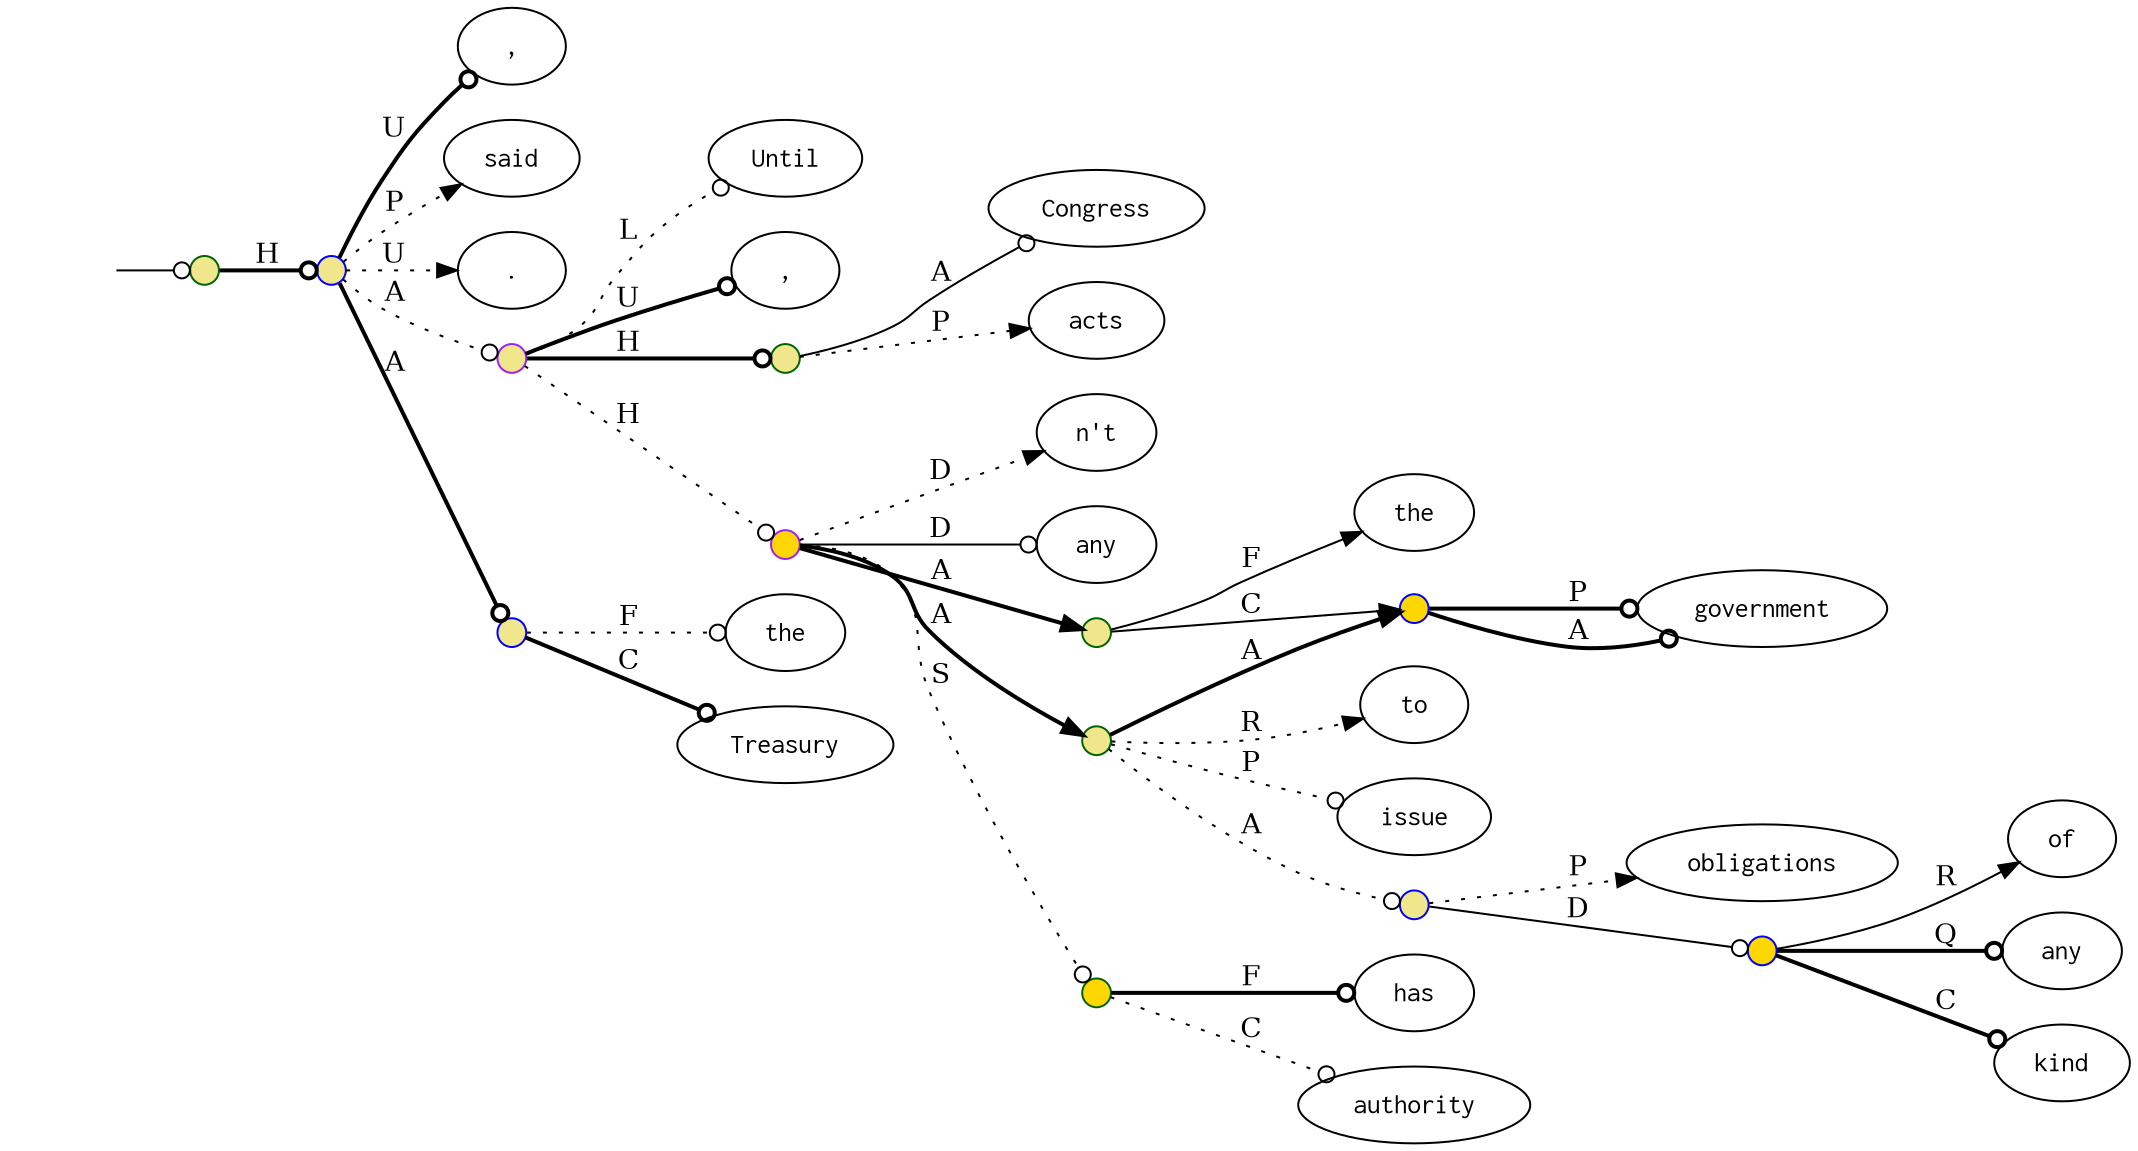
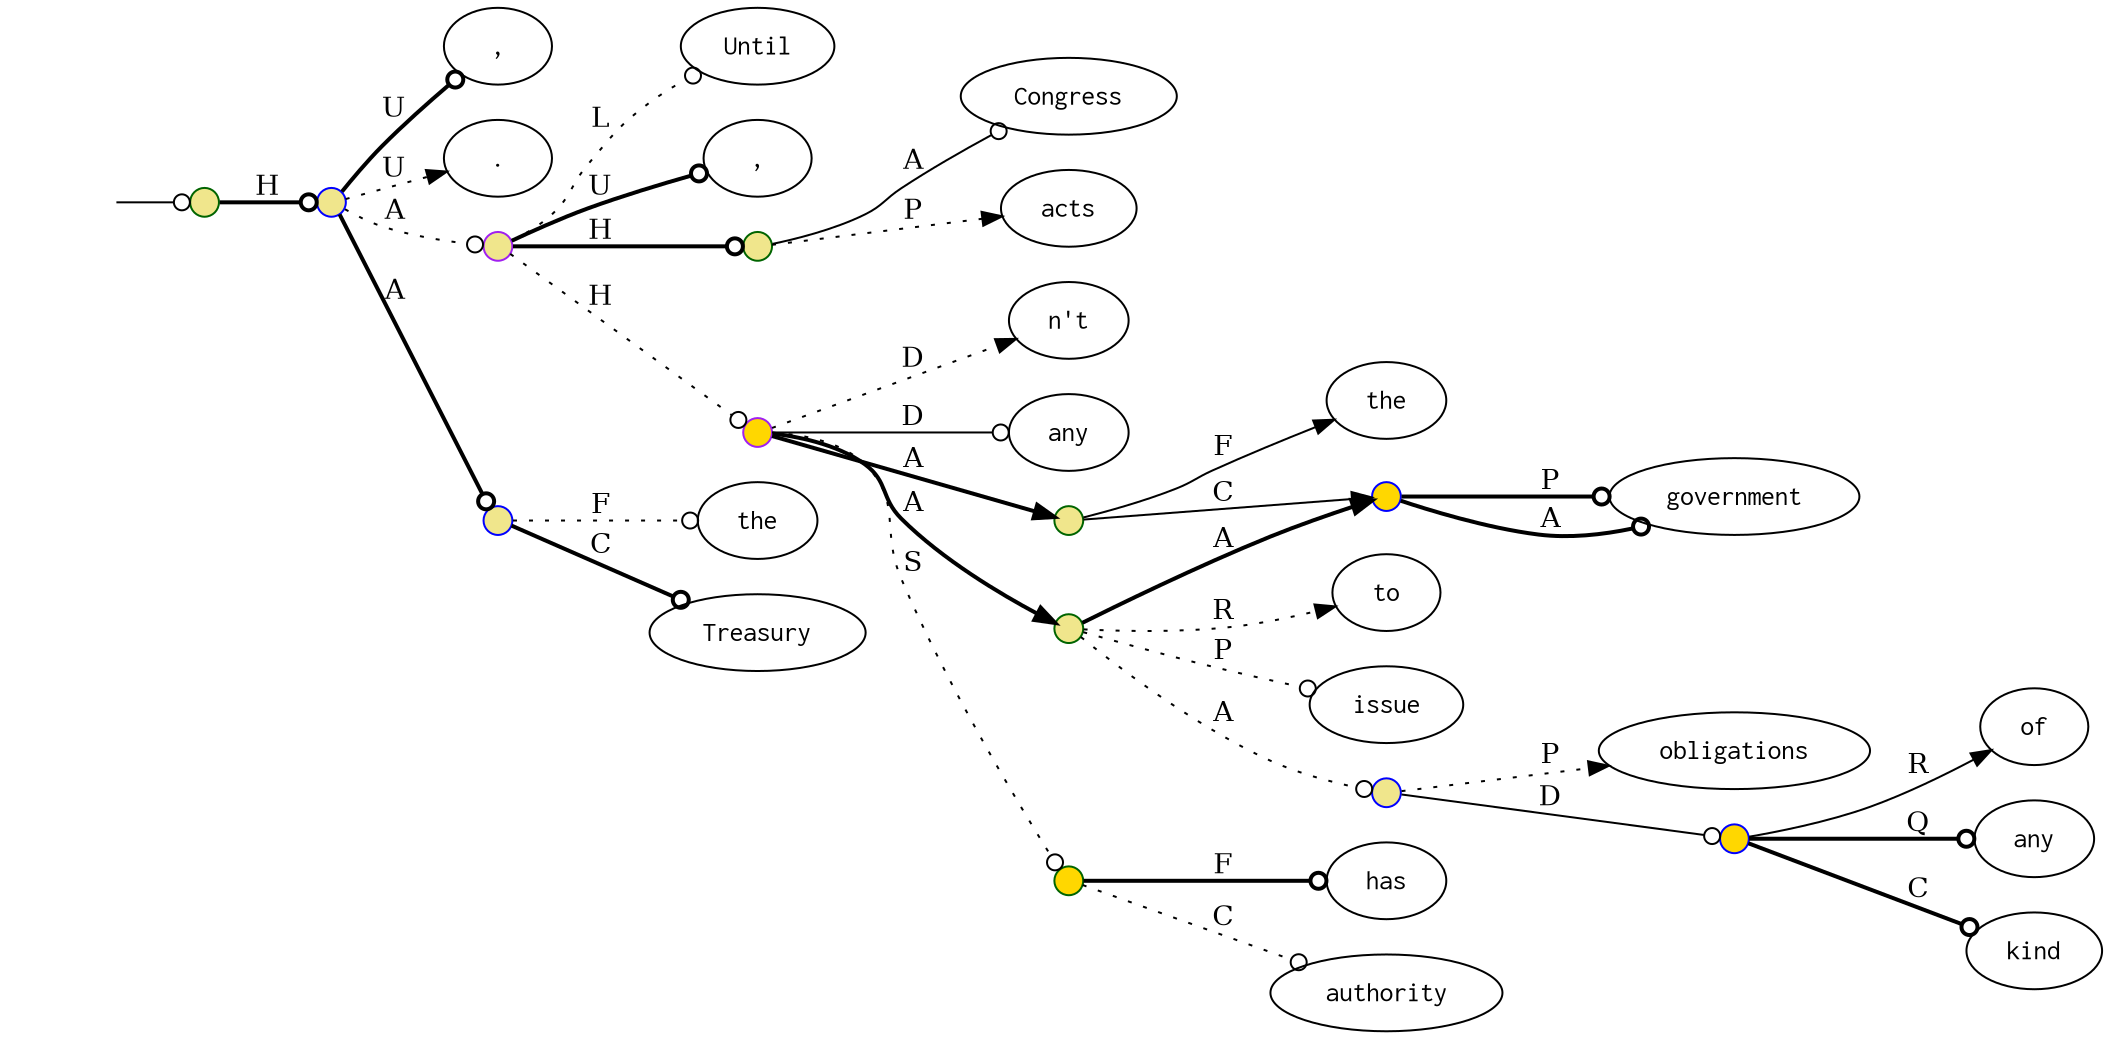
  digraph {
    rankdir=LR
    edge [arrowhead=odot style=bold]
    top [style=invis]
    24 [color=darkgreen fillcolor=khaki shape=point style=filled width=0.2]
    25 [color=blue fillcolor=khaki shape=point style=filled width=0.2]
    n4 [label=<<table align="center" border="0" cellspacing="0"><tr><td colspan="2"><font face="Courier">,</font></td></tr></table>>]
-   n5 [label=<<table align="center" border="0" cellspacing="0"><tr><td colspan="2"><font face="Courier">said</font></td></tr></table>>]
    n6 [label=<<table align="center" border="0" cellspacing="0"><tr><td colspan="2"><font face="Courier">.</font></td></tr></table>>]
    23 [color=purple fillcolor=khaki shape=point style=filled width=0.2]
    34 [color=blue fillcolor=khaki shape=point style=filled width=0.2]
    n9 [label=<<table align="center" border="0" cellspacing="0"><tr><td colspan="2"><font face="Courier">Until</font></td></tr></table>>]
    n10 [label=<<table align="center" border="0" cellspacing="0"><tr><td colspan="2"><font face="Courier">Congress</font></td></tr></table>>]
    n11 [label=<<table align="center" border="0" cellspacing="0"><tr><td colspan="2"><font face="Courier">acts</font></td></tr></table>>]
    n12 [label=<<table align="center" border="0" cellspacing="0"><tr><td colspan="2"><font face="Courier">,</font></td></tr></table>>]
    n13 [label=<<table align="center" border="0" cellspacing="0"><tr><td colspan="2"><font face="Courier">the</font></td></tr></table>>]
    n14 [label=<<table align="center" border="0" cellspacing="0"><tr><td colspan="2"><font face="Courier">government</font></td></tr></table>>]
    n15 [label=<<table align="center" border="0" cellspacing="0"><tr><td colspan="2"><font face="Courier">has</font></td></tr></table>>]
    n16 [label=<<table align="center" border="0" cellspacing="0"><tr><td colspan="2"><font face="Courier">n&#x27;t</font></td></tr></table>>]
    n17 [label=<<table align="center" border="0" cellspacing="0"><tr><td colspan="2"><font face="Courier">any</font></td></tr></table>>]
    n18 [label=<<table align="center" border="0" cellspacing="0"><tr><td colspan="2"><font face="Courier">authority</font></td></tr></table>>]
    n19 [label=<<table align="center" border="0" cellspacing="0"><tr><td colspan="2"><font face="Courier">to</font></td></tr></table>>]
    n20 [label=<<table align="center" border="0" cellspacing="0"><tr><td colspan="2"><font face="Courier">issue</font></td></tr></table>>]
    n21 [label=<<table align="center" border="0" cellspacing="0"><tr><td colspan="2"><font face="Courier">obligations</font></td></tr></table>>]
    n22 [label=<<table align="center" border="0" cellspacing="0"><tr><td colspan="2"><font face="Courier">of</font></td></tr></table>>]
    n23 [label=<<table align="center" border="0" cellspacing="0"><tr><td colspan="2"><font face="Courier">any</font></td></tr></table>>]
    n24 [label=<<table align="center" border="0" cellspacing="0"><tr><td colspan="2"><font face="Courier">kind</font></td></tr></table>>]
    n25 [label=<<table align="center" border="0" cellspacing="0"><tr><td colspan="2"><font face="Courier">the</font></td></tr></table>>]
    n26 [label=<<table align="center" border="0" cellspacing="0"><tr><td colspan="2"><font face="Courier">Treasury</font></td></tr></table>>]
    26 [color=darkgreen fillcolor=khaki shape=point style=filled width=0.2]
    28 [color=purple fillcolor=gold shape=point style=filled width=0.2]
    27 [color=darkgreen fillcolor=khaki shape=point style=filled width=0.2]
    30 [color=darkgreen fillcolor=gold shape=point style=filled width=0.2]
    31 [color=darkgreen fillcolor=khaki shape=point style=filled width=0.2]
    29 [color=blue fillcolor=gold shape=point style=filled width=0.2]
    32 [color=blue fillcolor=khaki shape=point style=filled width=0.2]
    33 [color=blue fillcolor=gold shape=point style=filled width=0.2]
    top -> 24 [style=solid]
    24 -> 25 [label=H]
    25 -> n4 [label=U]
-   25 -> n5 [arrowhead=normal label=P style=dotted]
    25 -> n6 [arrowhead=normal label=U style=dotted]
    25 -> 23 [label=A style=dotted]
    25 -> 34 [label=A]
    23 -> n9 [label=L style=dotted]
    23 -> n12 [label=U]
    23 -> 26 [label=H]
    23 -> 28 [label=H style=dotted]
    34 -> n25 [label=F style=dotted]
    34 -> n26 [label=C]
    26 -> n10 [label=A style=solid]
    26 -> n11 [arrowhead=normal label=P style=dotted]
    28 -> n16 [arrowhead=normal label=D style=dotted]
    28 -> n17 [label=D style=solid]
    28 -> 27 [arrowhead=normal label=A]
    28 -> 30 [label=S style=dotted]
    28 -> 31 [arrowhead=normal label=A]
    27 -> n13 [arrowhead=normal label=F style=solid]
    27 -> 29 [arrowhead=normal label=C style=solid]
    30 -> n15 [label=F]
    30 -> n18 [label=C style=dotted]
    31 -> n19 [arrowhead=normal label=R style=dotted]
    31 -> n20 [label=P style=dotted]
    31 -> 29 [arrowhead=normal label=A]
    31 -> 32 [label=A style=dotted]
    29 -> n14 [label=P]
    29 -> n14 [label=A]
    32 -> n21 [arrowhead=normal label=P style=dotted]
    32 -> 33 [label=D style=solid]
    33 -> n22 [arrowhead=normal label=R style=solid]
    33 -> n23 [label=Q]
    33 -> n24 [label=C]
  }
